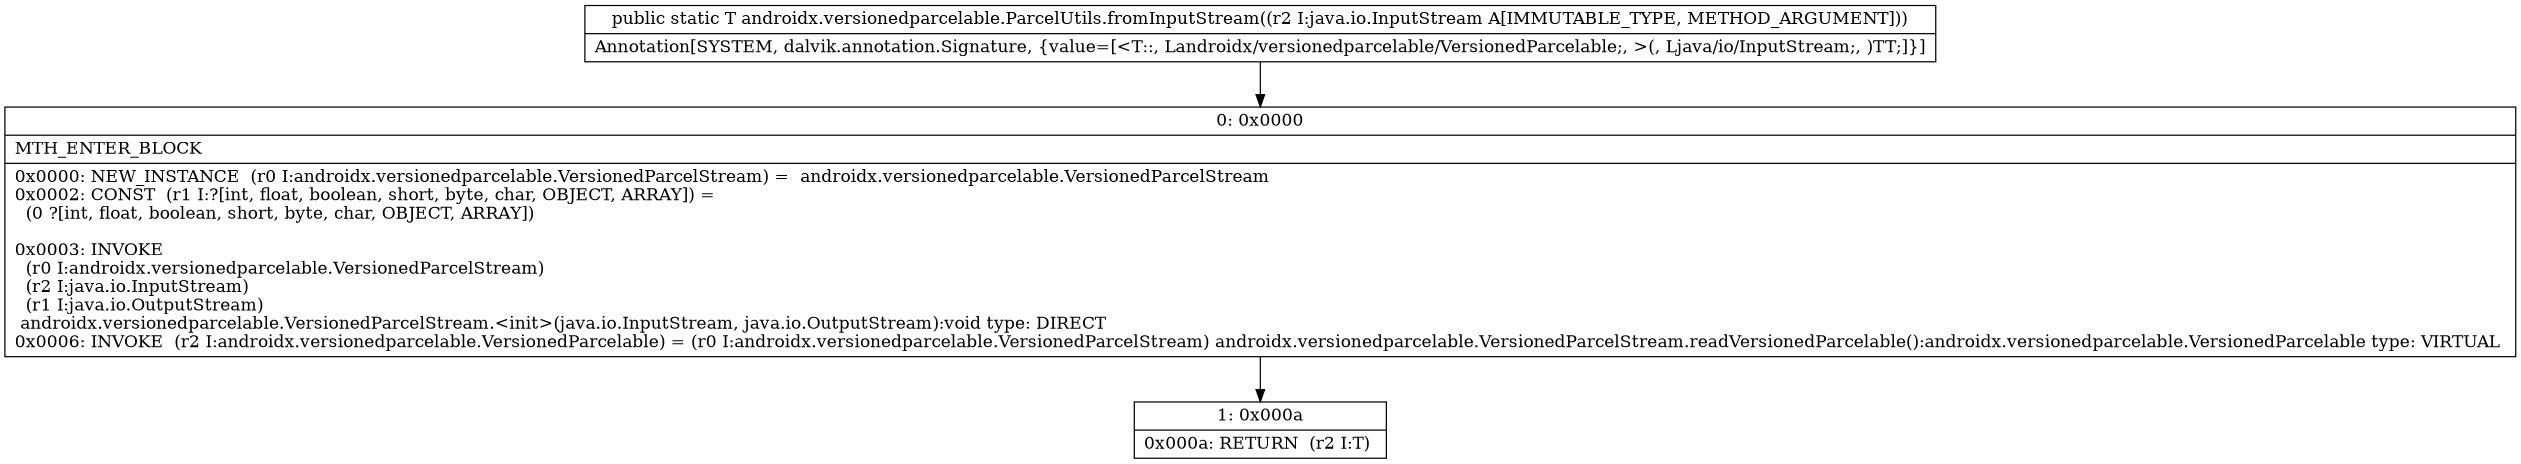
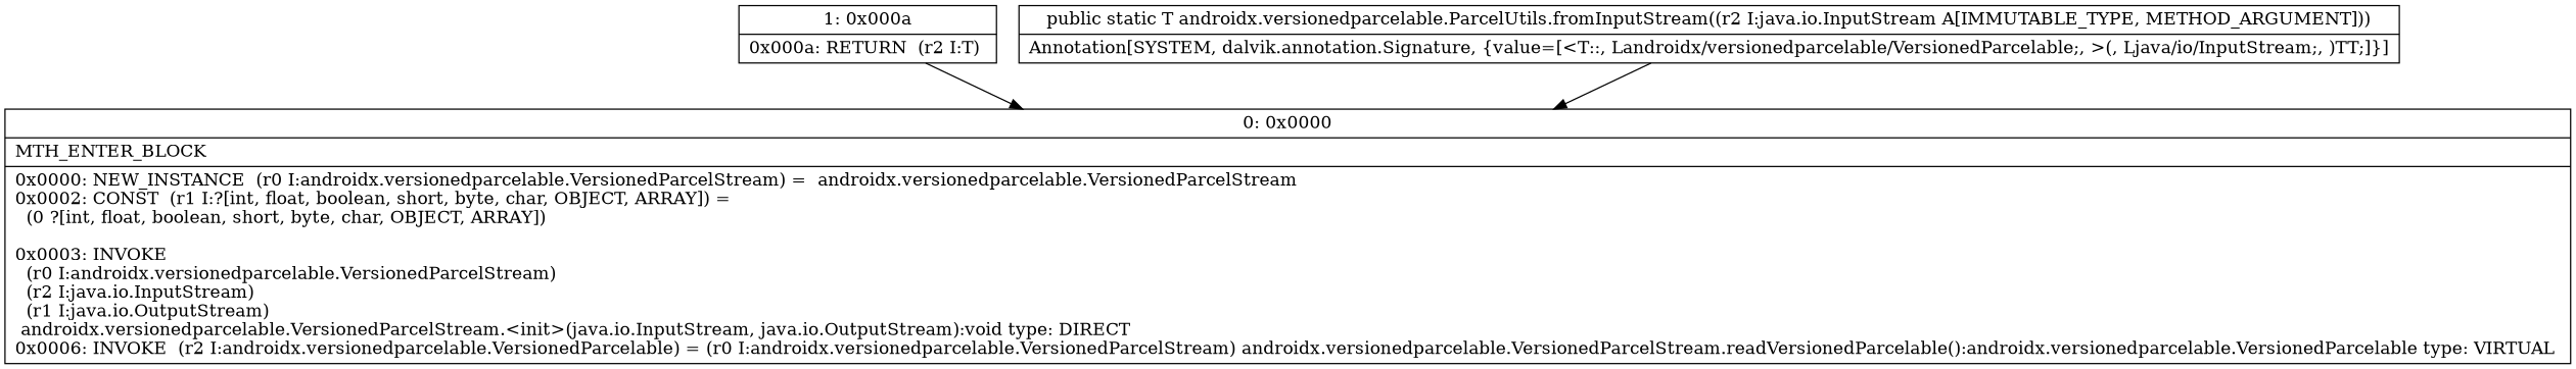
  digraph {
    node [shape=record]
    n1 [label="{0\:\ 0x0000|MTH_ENTER_BLOCK\l|0x0000: NEW_INSTANCE  (r0 I:androidx.versionedparcelable.VersionedParcelStream) =  androidx.versionedparcelable.VersionedParcelStream \l0x0002: CONST  (r1 I:?[int, float, boolean, short, byte, char, OBJECT, ARRAY]) = \l  (0 ?[int, float, boolean, short, byte, char, OBJECT, ARRAY])\l \l0x0003: INVOKE  \l  (r0 I:androidx.versionedparcelable.VersionedParcelStream)\l  (r2 I:java.io.InputStream)\l  (r1 I:java.io.OutputStream)\l androidx.versionedparcelable.VersionedParcelStream.\<init\>(java.io.InputStream, java.io.OutputStream):void type: DIRECT \l0x0006: INVOKE  (r2 I:androidx.versionedparcelable.VersionedParcelable) = (r0 I:androidx.versionedparcelable.VersionedParcelStream) androidx.versionedparcelable.VersionedParcelStream.readVersionedParcelable():androidx.versionedparcelable.VersionedParcelable type: VIRTUAL \l}"]
    n2 [label="{1\:\ 0x000a|0x000a: RETURN  (r2 I:T) \l}"]
    n3 [label="{public static T androidx.versionedparcelable.ParcelUtils.fromInputStream((r2 I:java.io.InputStream A[IMMUTABLE_TYPE, METHOD_ARGUMENT]))  | Annotation[SYSTEM, dalvik.annotation.Signature, \{value=[\<T::, Landroidx\/versionedparcelable\/VersionedParcelable;, \>(, Ljava\/io\/InputStream;, )TT;]\}]\l}"]
-   n1 -> n2
+   n2 -> n1
    n3 -> n1
  }
